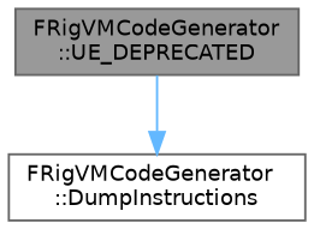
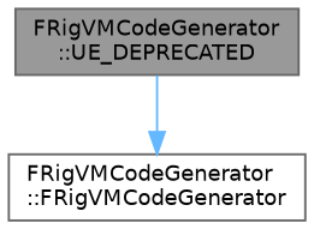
  digraph {
    rankdir=TB
    node [fontname=Helvetica fontsize=10 shape=box style=filled]
    n1 [color=gray40 fillcolor=grey60 fontcolor=black height=0.2 label="FRigVMCodeGenerator\l::UE_DEPRECATED" width=0.4]
-   n2 [color=grey40 fillcolor=white height=0.2 label="FRigVMCodeGenerator\l::DumpInstructions" width=0.4]
+   n2 [color=grey40 fillcolor=white height=0.2 label="FRigVMCodeGenerator\l::FRigVMCodeGenerator" width=0.4]
    n1 -> n2 [color=steelblue1 fontname=Helvetica fontsize=10 labelfontname=Helvetica labelfontsize=10 style=solid]
  }
